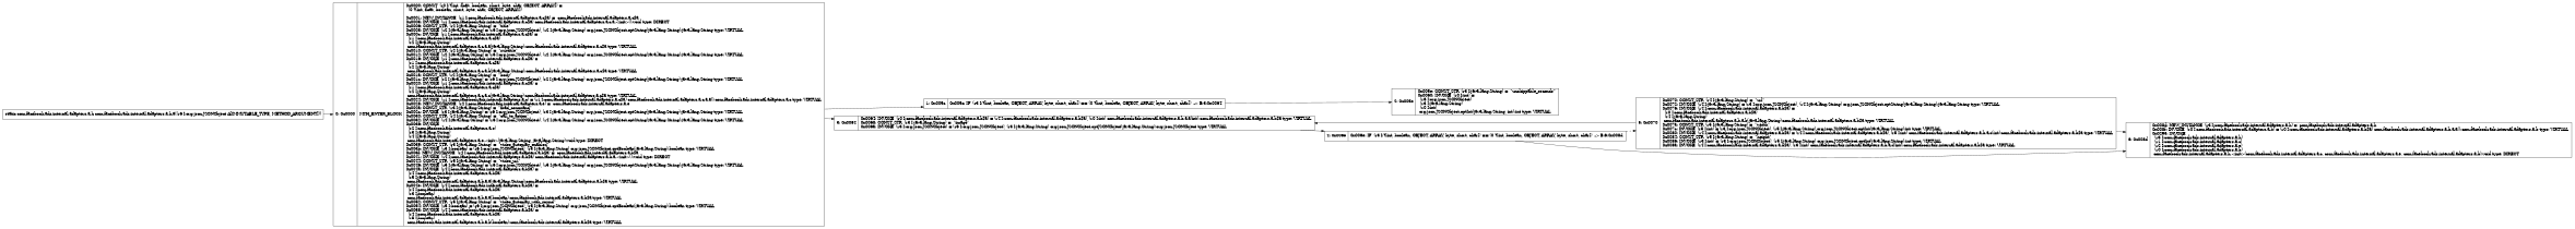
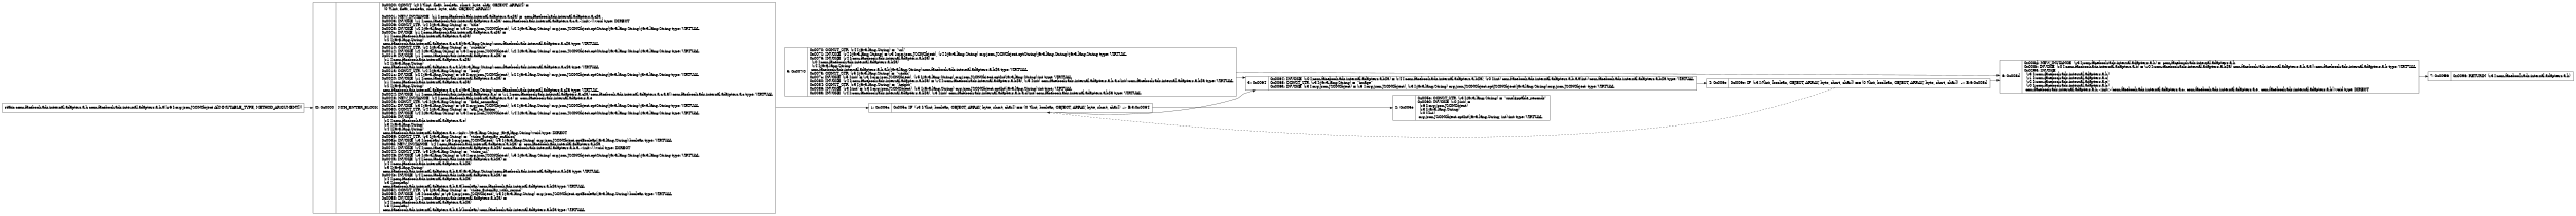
  digraph {
    rankdir=LR
    node [shape=record]
    n1 [label="{0\:\ 0x0000|MTH_ENTER_BLOCK\l|0x0000: CONST  (r0 I:?[int, float, boolean, short, byte, char, OBJECT, ARRAY]) = \l  (0 ?[int, float, boolean, short, byte, char, OBJECT, ARRAY])\l \l0x0001: NEW_INSTANCE  (r1 I:com.facebook.ads.internal.adapters.a.c$a) =  com.facebook.ads.internal.adapters.a.c$a \l0x0003: INVOKE  (r1 I:com.facebook.ads.internal.adapters.a.c$a) com.facebook.ads.internal.adapters.a.c.a.\<init\>():void type: DIRECT \l0x0006: CONST_STR  (r2 I:java.lang.String) =  \"title\" \l0x0008: INVOKE  (r2 I:java.lang.String) = (r6 I:org.json.JSONObject), (r2 I:java.lang.String) org.json.JSONObject.optString(java.lang.String):java.lang.String type: VIRTUAL \l0x000c: INVOKE  (r1 I:com.facebook.ads.internal.adapters.a.c$a) = \l  (r1 I:com.facebook.ads.internal.adapters.a.c$a)\l  (r2 I:java.lang.String)\l com.facebook.ads.internal.adapters.a.c.a.a(java.lang.String):com.facebook.ads.internal.adapters.a.c$a type: VIRTUAL \l0x0010: CONST_STR  (r2 I:java.lang.String) =  \"subtitle\" \l0x0012: INVOKE  (r2 I:java.lang.String) = (r6 I:org.json.JSONObject), (r2 I:java.lang.String) org.json.JSONObject.optString(java.lang.String):java.lang.String type: VIRTUAL \l0x0016: INVOKE  (r1 I:com.facebook.ads.internal.adapters.a.c$a) = \l  (r1 I:com.facebook.ads.internal.adapters.a.c$a)\l  (r2 I:java.lang.String)\l com.facebook.ads.internal.adapters.a.c.a.b(java.lang.String):com.facebook.ads.internal.adapters.a.c$a type: VIRTUAL \l0x001a: CONST_STR  (r2 I:java.lang.String) =  \"body\" \l0x001c: INVOKE  (r2 I:java.lang.String) = (r6 I:org.json.JSONObject), (r2 I:java.lang.String) org.json.JSONObject.optString(java.lang.String):java.lang.String type: VIRTUAL \l0x0020: INVOKE  (r1 I:com.facebook.ads.internal.adapters.a.c$a) = \l  (r1 I:com.facebook.ads.internal.adapters.a.c$a)\l  (r2 I:java.lang.String)\l com.facebook.ads.internal.adapters.a.c.a.c(java.lang.String):com.facebook.ads.internal.adapters.a.c$a type: VIRTUAL \l0x0024: INVOKE  (r1 I:com.facebook.ads.internal.adapters.a.c) = (r1 I:com.facebook.ads.internal.adapters.a.c$a) com.facebook.ads.internal.adapters.a.c.a.a():com.facebook.ads.internal.adapters.a.c type: VIRTUAL \l0x0028: NEW_INSTANCE  (r2 I:com.facebook.ads.internal.adapters.a.e) =  com.facebook.ads.internal.adapters.a.e \l0x002a: CONST_STR  (r3 I:java.lang.String) =  \"fbad_command\" \l0x002c: INVOKE  (r3 I:java.lang.String) = (r6 I:org.json.JSONObject), (r3 I:java.lang.String) org.json.JSONObject.optString(java.lang.String):java.lang.String type: VIRTUAL \l0x0030: CONST_STR  (r4 I:java.lang.String) =  \"call_to_action\" \l0x0032: INVOKE  (r4 I:java.lang.String) = (r6 I:org.json.JSONObject), (r4 I:java.lang.String) org.json.JSONObject.optString(java.lang.String):java.lang.String type: VIRTUAL \l0x0036: INVOKE  \l  (r2 I:com.facebook.ads.internal.adapters.a.e)\l  (r3 I:java.lang.String)\l  (r4 I:java.lang.String)\l com.facebook.ads.internal.adapters.a.e.\<init\>(java.lang.String, java.lang.String):void type: DIRECT \l0x0039: CONST_STR  (r3 I:java.lang.String) =  \"video_autoplay_enabled\" \l0x003b: INVOKE  (r3 I:boolean) = (r6 I:org.json.JSONObject), (r3 I:java.lang.String) org.json.JSONObject.optBoolean(java.lang.String):boolean type: VIRTUAL \l0x003f: NEW_INSTANCE  (r4 I:com.facebook.ads.internal.adapters.a.b$a) =  com.facebook.ads.internal.adapters.a.b$a \l0x0041: INVOKE  (r4 I:com.facebook.ads.internal.adapters.a.b$a) com.facebook.ads.internal.adapters.a.b.a.\<init\>():void type: DIRECT \l0x0044: CONST_STR  (r5 I:java.lang.String) =  \"video_url\" \l0x0046: INVOKE  (r5 I:java.lang.String) = (r6 I:org.json.JSONObject), (r5 I:java.lang.String) org.json.JSONObject.optString(java.lang.String):java.lang.String type: VIRTUAL \l0x004a: INVOKE  (r4 I:com.facebook.ads.internal.adapters.a.b$a) = \l  (r4 I:com.facebook.ads.internal.adapters.a.b$a)\l  (r5 I:java.lang.String)\l com.facebook.ads.internal.adapters.a.b.a.a(java.lang.String):com.facebook.ads.internal.adapters.a.b$a type: VIRTUAL \l0x004e: INVOKE  (r4 I:com.facebook.ads.internal.adapters.a.b$a) = \l  (r4 I:com.facebook.ads.internal.adapters.a.b$a)\l  (r3 I:boolean)\l com.facebook.ads.internal.adapters.a.b.a.a(boolean):com.facebook.ads.internal.adapters.a.b$a type: VIRTUAL \l0x0052: CONST_STR  (r5 I:java.lang.String) =  \"video_autoplay_with_sound\" \l0x0054: INVOKE  (r5 I:boolean) = (r6 I:org.json.JSONObject), (r5 I:java.lang.String) org.json.JSONObject.optBoolean(java.lang.String):boolean type: VIRTUAL \l0x0058: INVOKE  (r4 I:com.facebook.ads.internal.adapters.a.b$a) = \l  (r4 I:com.facebook.ads.internal.adapters.a.b$a)\l  (r5 I:boolean)\l com.facebook.ads.internal.adapters.a.b.a.b(boolean):com.facebook.ads.internal.adapters.a.b$a type: VIRTUAL \l}"]
    n2 [label="{1\:\ 0x005c|0x005c: IF  (r3 I:?[int, boolean, OBJECT, ARRAY, byte, short, char]) == (0 ?[int, boolean, OBJECT, ARRAY, byte, short, char])  \-\> B:3:0x0064 \l}"]
    n3 [label="{2\:\ 0x005e|0x005e: CONST_STR  (r3 I:java.lang.String) =  \"unskippable_seconds\" \l0x0060: INVOKE  (r0 I:int) = \l  (r6 I:org.json.JSONObject)\l  (r3 I:java.lang.String)\l  (r0 I:int)\l org.json.JSONObject.optInt(java.lang.String, int):int type: VIRTUAL \l}"]
    n4 [label="{3\:\ 0x0064|0x0064: INVOKE  (r0 I:com.facebook.ads.internal.adapters.a.b$a) = (r4 I:com.facebook.ads.internal.adapters.a.b$a), (r0 I:int) com.facebook.ads.internal.adapters.a.b.a.a(int):com.facebook.ads.internal.adapters.a.b$a type: VIRTUAL \l0x0068: CONST_STR  (r3 I:java.lang.String) =  \"image\" \l0x006a: INVOKE  (r3 I:org.json.JSONObject) = (r6 I:org.json.JSONObject), (r3 I:java.lang.String) org.json.JSONObject.optJSONObject(java.lang.String):org.json.JSONObject type: VIRTUAL \l}"]
    n5 [label="{4\:\ 0x006e|0x006e: IF  (r3 I:?[int, boolean, OBJECT, ARRAY, byte, short, char]) == (0 ?[int, boolean, OBJECT, ARRAY, byte, short, char])  \-\> B:6:0x008d \l}"]
    n6 [label="{5\:\ 0x0070|0x0070: CONST_STR  (r4 I:java.lang.String) =  \"url\" \l0x0072: INVOKE  (r4 I:java.lang.String) = (r3 I:org.json.JSONObject), (r4 I:java.lang.String) org.json.JSONObject.optString(java.lang.String):java.lang.String type: VIRTUAL \l0x0076: INVOKE  (r4 I:com.facebook.ads.internal.adapters.a.b$a) = \l  (r0 I:com.facebook.ads.internal.adapters.a.b$a)\l  (r4 I:java.lang.String)\l com.facebook.ads.internal.adapters.a.b.a.b(java.lang.String):com.facebook.ads.internal.adapters.a.b$a type: VIRTUAL \l0x007a: CONST_STR  (r5 I:java.lang.String) =  \"width\" \l0x007c: INVOKE  (r5 I:int) = (r3 I:org.json.JSONObject), (r5 I:java.lang.String) org.json.JSONObject.optInt(java.lang.String):int type: VIRTUAL \l0x0080: INVOKE  (r4 I:com.facebook.ads.internal.adapters.a.b$a) = (r4 I:com.facebook.ads.internal.adapters.a.b$a), (r5 I:int) com.facebook.ads.internal.adapters.a.b.a.c(int):com.facebook.ads.internal.adapters.a.b$a type: VIRTUAL \l0x0084: CONST_STR  (r5 I:java.lang.String) =  \"height\" \l0x0086: INVOKE  (r3 I:int) = (r3 I:org.json.JSONObject), (r5 I:java.lang.String) org.json.JSONObject.optInt(java.lang.String):int type: VIRTUAL \l0x008a: INVOKE  (r4 I:com.facebook.ads.internal.adapters.a.b$a), (r3 I:int) com.facebook.ads.internal.adapters.a.b.a.d(int):com.facebook.ads.internal.adapters.a.b$a type: VIRTUAL \l}"]
    n7 [label="{6\:\ 0x008d|0x008d: NEW_INSTANCE  (r3 I:com.facebook.ads.internal.adapters.a.h) =  com.facebook.ads.internal.adapters.a.h \l0x008f: INVOKE  (r0 I:com.facebook.ads.internal.adapters.a.b) = (r0 I:com.facebook.ads.internal.adapters.a.b$a) com.facebook.ads.internal.adapters.a.b.a.a():com.facebook.ads.internal.adapters.a.b type: VIRTUAL \l0x0293: INVOKE  \l  (r3 I:com.facebook.ads.internal.adapters.a.h)\l  (r1 I:com.facebook.ads.internal.adapters.a.c)\l  (r2 I:com.facebook.ads.internal.adapters.a.e)\l  (r0 I:com.facebook.ads.internal.adapters.a.b)\l com.facebook.ads.internal.adapters.a.h.\<init\>(com.facebook.ads.internal.adapters.a.c, com.facebook.ads.internal.adapters.a.e, com.facebook.ads.internal.adapters.a.b):void type: DIRECT \l}"]
+   n8 [label="{7\:\ 0x0096|0x0096: RETURN  (r3 I:com.facebook.ads.internal.adapters.a.h) \l}"]
    n9 [label="{static com.facebook.ads.internal.adapters.a.h com.facebook.ads.internal.adapters.a.h.a((r6 I:org.json.JSONObject A[IMMUTABLE_TYPE, METHOD_ARGUMENT])) }"]
    n1 -> n2
    n2 -> n3 [style=solid]
-   n1 -> n4
+   n2 -> n4
    n4 -> n5
-   n5 -> n6 [style=dashed]
+   n5 -> n2 [style=dashed]
    n5 -> n7
    n6 -> n4
    n6 -> n7
+   n7 -> n8
    n9 -> n1
  }
